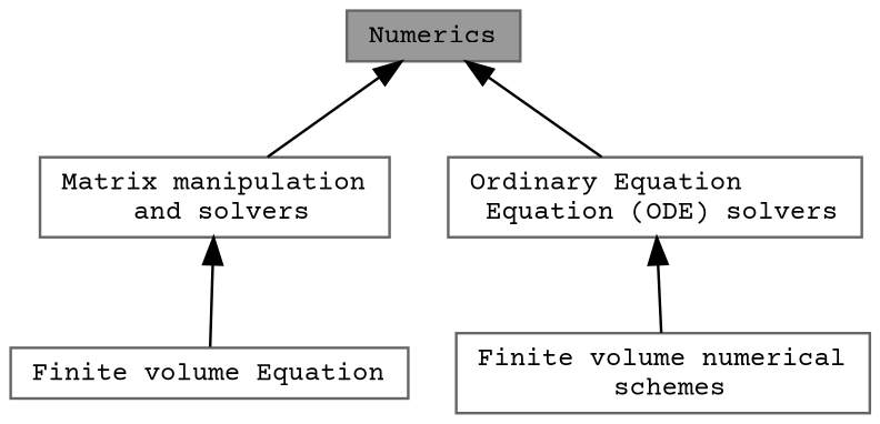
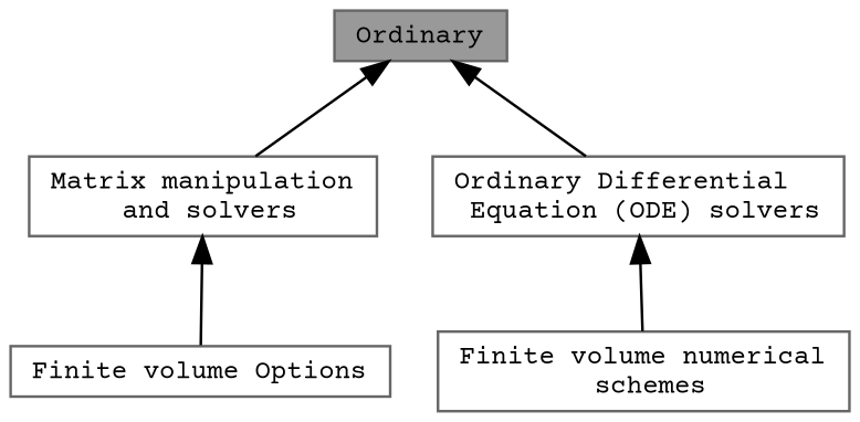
  digraph {
    fontname="Courier Prime"
    rankdir=TB
    node [color=grey40 fillcolor=white fontname="Courier Prime" fontsize=10 shape=box style=filled]
    edge [dir=back fontname="Courier Prime" fontsize=10 labelfontname=Helvetica labelfontsize=10 shape=plaintext style=solid]
-   n1 [height=0.2 label="Finite volume Equation" width=0.4]
+   n1 [height=0.2 label="Finite volume Options" width=0.4]
    n2 [height=0.2 label="Finite volume numerical\l schemes" width=0.4]
    n3 [height=0.2 label="Matrix manipulation\l and solvers" width=0.4]
-   n4 [color=gray40 fillcolor=grey60 fontcolor=black height=0.2 label=Numerics width=0.4]
-   n5 [height=0.2 label="Ordinary Equation\l Equation (ODE) solvers" width=0.4]
+   n4 [color=gray40 fillcolor=grey60 fontcolor=black height=0.2 label=Ordinary width=0.4]
+   n5 [height=0.2 label="Ordinary Differential\l Equation (ODE) solvers" width=0.4]
    n3 -> n1
    n4 -> n3
    n4 -> n5
    n5 -> n2
  }
